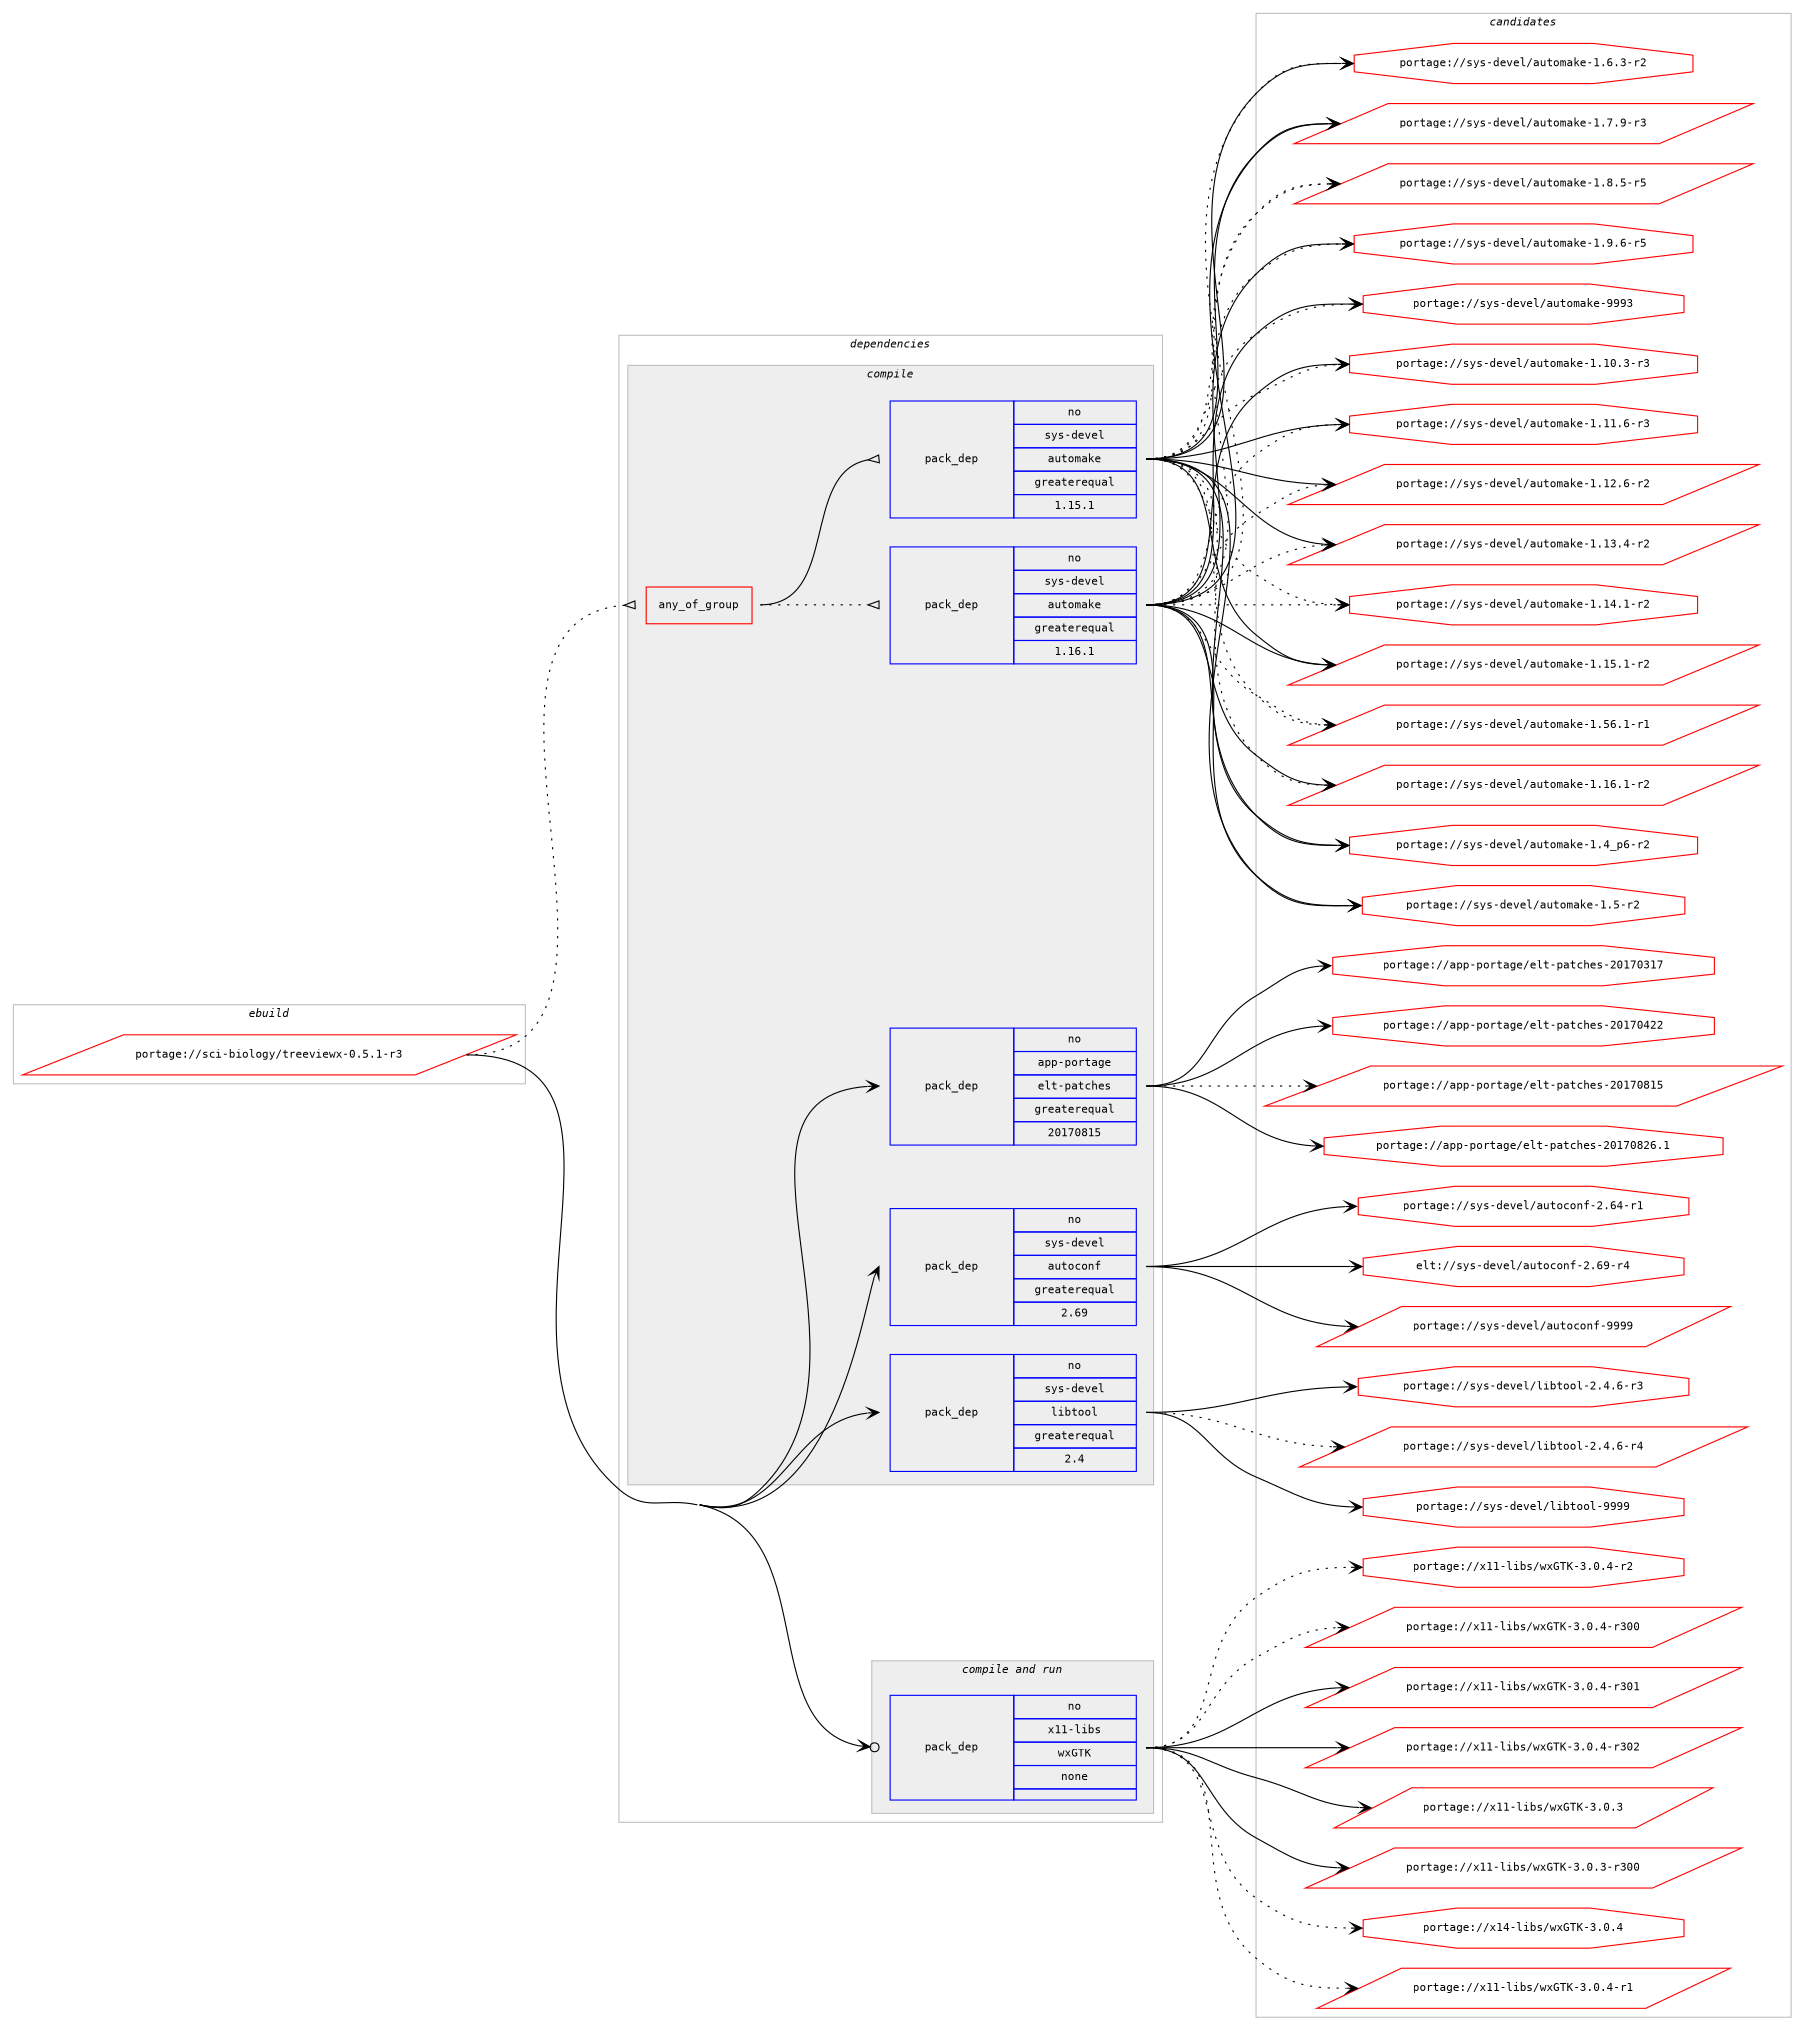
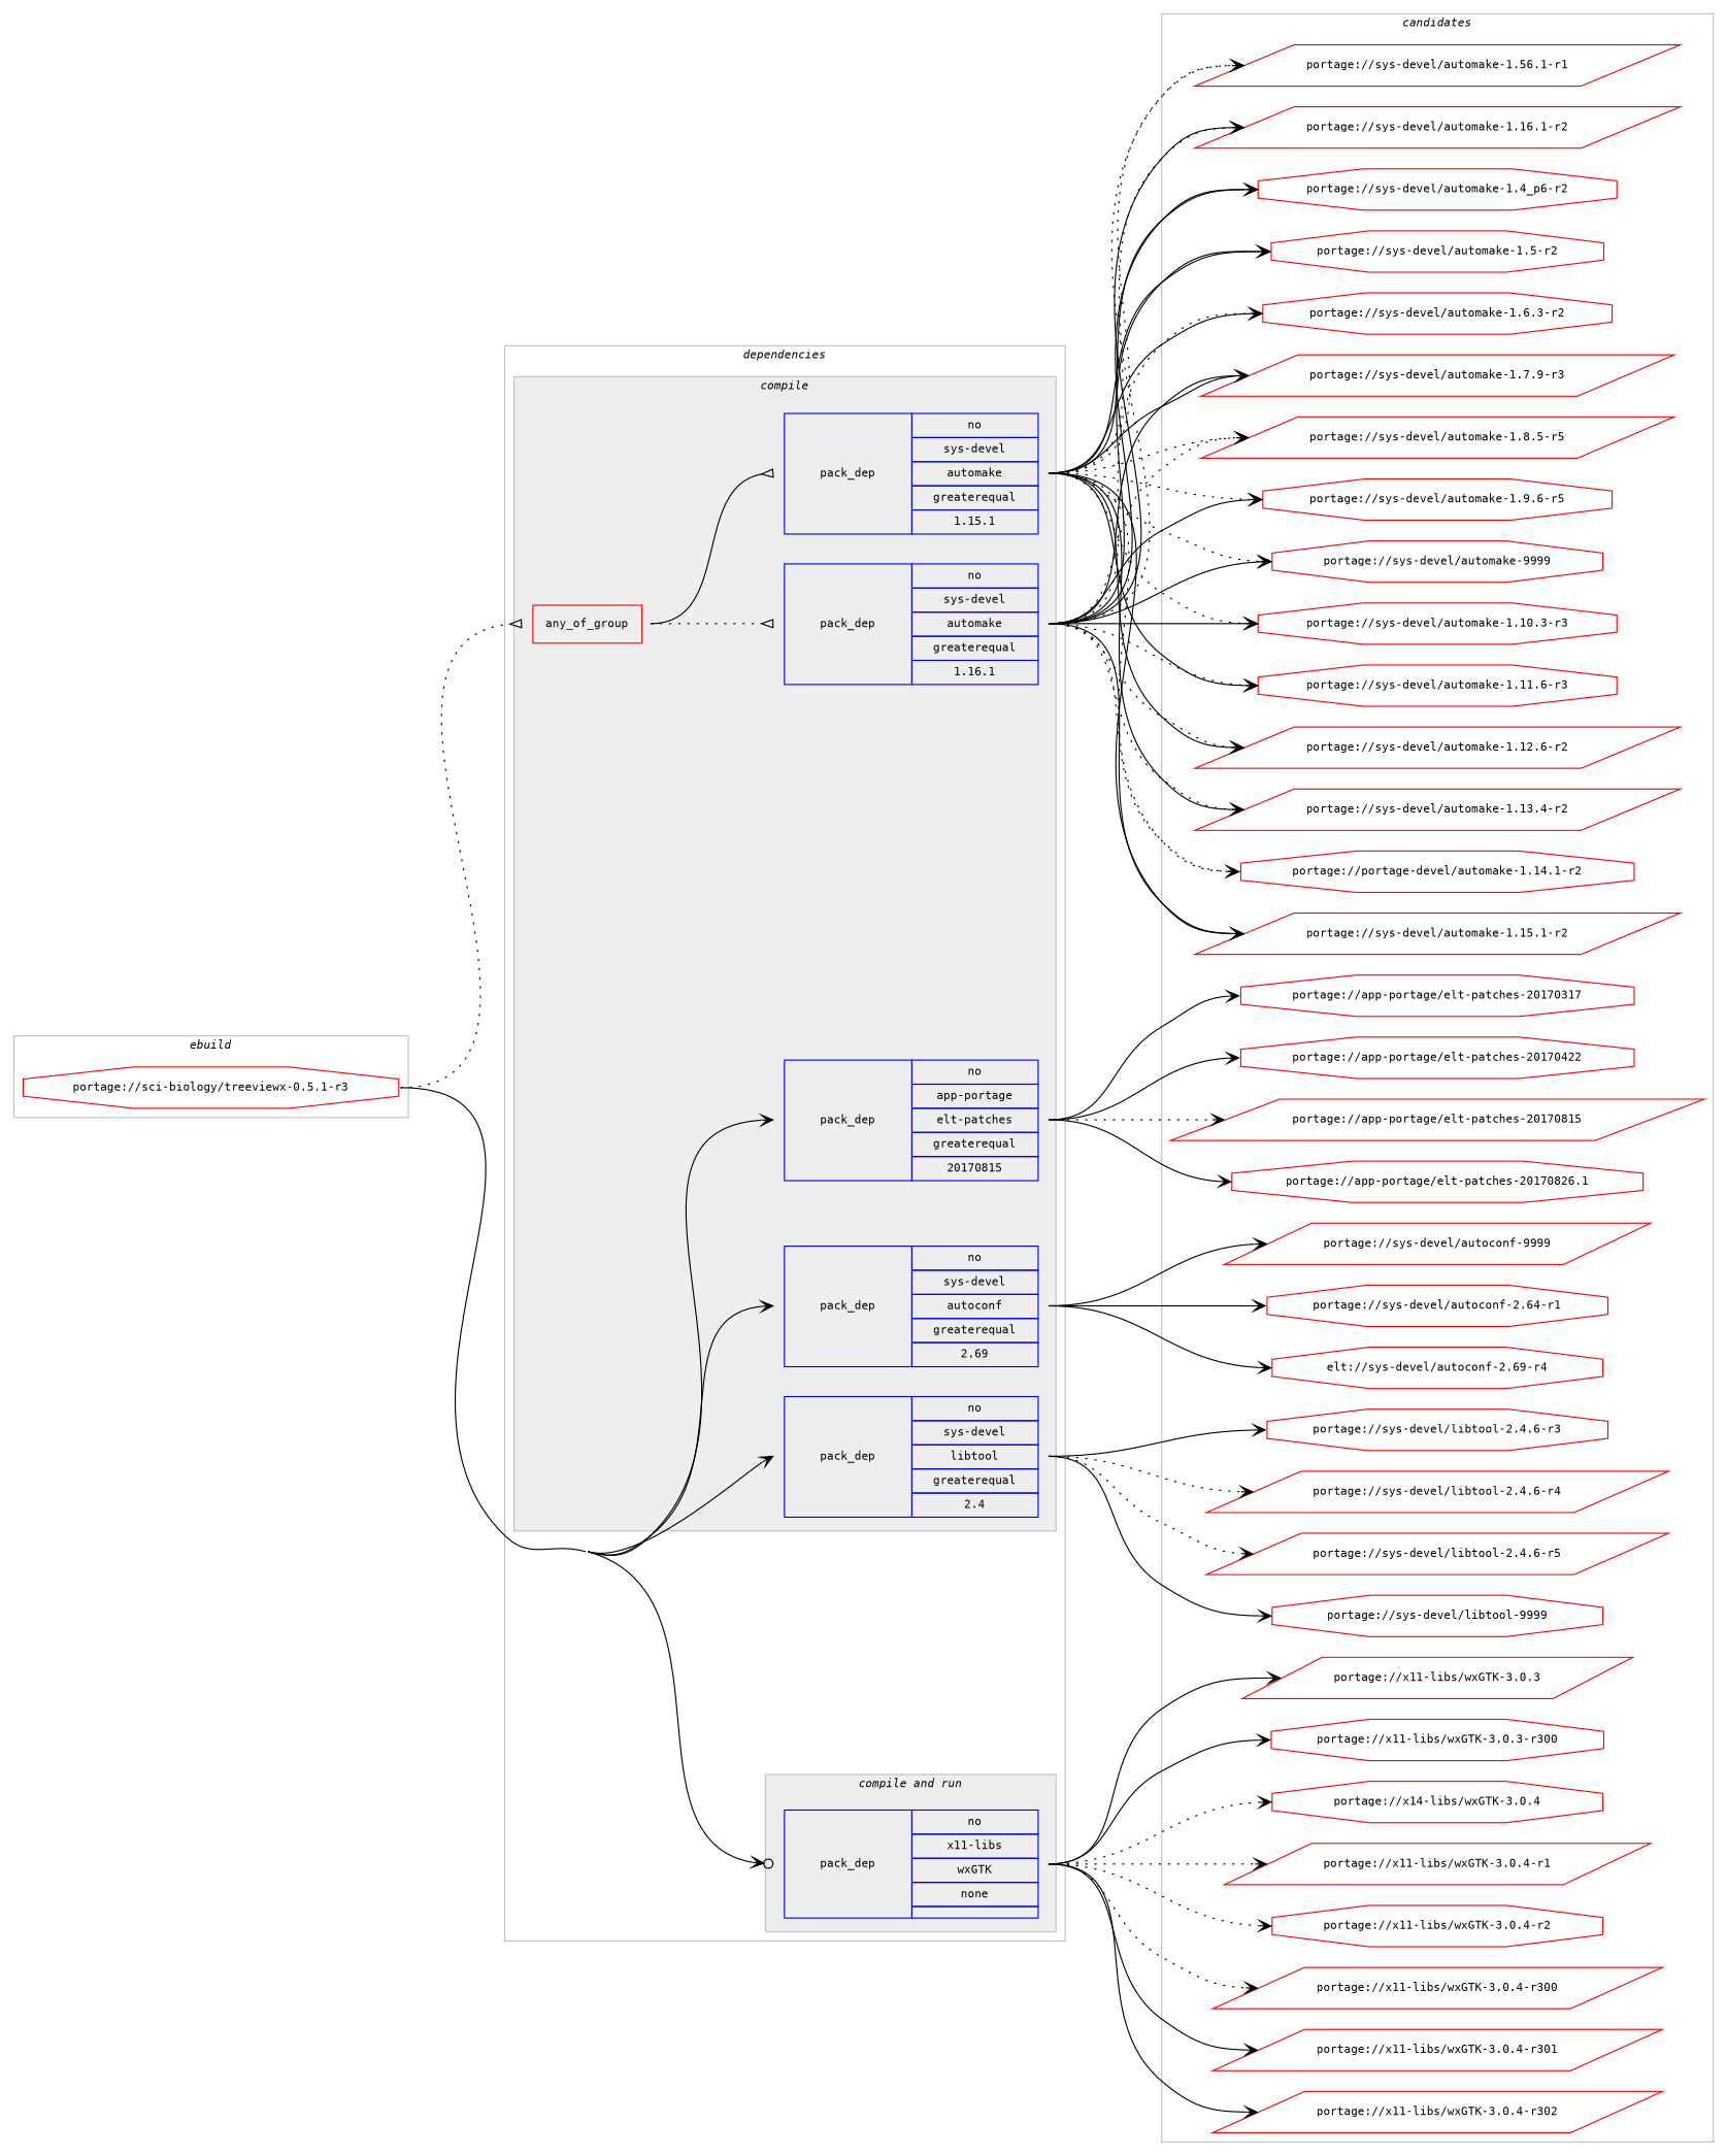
  digraph {
    compound=true
    concentrate=true
    fontname="DejaVu Sans Mono"
    fontsize=10
    newrank=true
    rankdir=LR
    ranksep=1.5
    node [color=red fontname="DejaVu Sans Mono" fontsize=10 shape=parallelogram]
    edge [arrowhead=vee fontname="DejaVu Sans Mono" headport=w style=solid tailport=e weight=100]
-   n1 [label="portage://sci-biology/treeviewx-0.5.1-r3" width=4]
+   n1 [label="portage://sci-biology/treeviewx-0.5.1-r3" shape=octagon width=4]
    n2 [color=blue label=<<TABLE BORDER="0" CELLBORDER="1" CELLSPACING="0" CELLPADDING="4" WIDTH="220"><TR><TD ROWSPAN="6" CELLPADDING="30">pack_dep</TD></TR><TR><TD WIDTH="110">no</TD></TR><TR><TD>sys-devel</TD></TR><TR><TD>automake</TD></TR><TR><TD>greaterequal</TD></TR><TR><TD>1.16.1</TD></TR></TABLE>> shape=none]
    n3 [color=blue label=<<TABLE BORDER="0" CELLBORDER="1" CELLSPACING="0" CELLPADDING="4" WIDTH="220"><TR><TD ROWSPAN="6" CELLPADDING="30">pack_dep</TD></TR><TR><TD WIDTH="110">no</TD></TR><TR><TD>sys-devel</TD></TR><TR><TD>automake</TD></TR><TR><TD>greaterequal</TD></TR><TR><TD>1.15.1</TD></TR></TABLE>> shape=none]
    n4 [label=<<TABLE BORDER="0" CELLBORDER="1" CELLSPACING="0" CELLPADDING="4"><TR><TD CELLPADDING="10">any_of_group</TD></TR></TABLE>> shape=none]
    n5 [color=blue label=<<TABLE BORDER="0" CELLBORDER="1" CELLSPACING="0" CELLPADDING="4" WIDTH="220"><TR><TD ROWSPAN="6" CELLPADDING="30">pack_dep</TD></TR><TR><TD WIDTH="110">no</TD></TR><TR><TD>app-portage</TD></TR><TR><TD>elt-patches</TD></TR><TR><TD>greaterequal</TD></TR><TR><TD>20170815</TD></TR></TABLE>> shape=none]
    n6 [color=blue label=<<TABLE BORDER="0" CELLBORDER="1" CELLSPACING="0" CELLPADDING="4" WIDTH="220"><TR><TD ROWSPAN="6" CELLPADDING="30">pack_dep</TD></TR><TR><TD WIDTH="110">no</TD></TR><TR><TD>sys-devel</TD></TR><TR><TD>autoconf</TD></TR><TR><TD>greaterequal</TD></TR><TR><TD>2.69</TD></TR></TABLE>> shape=none]
    n7 [color=blue label=<<TABLE BORDER="0" CELLBORDER="1" CELLSPACING="0" CELLPADDING="4" WIDTH="220"><TR><TD ROWSPAN="6" CELLPADDING="30">pack_dep</TD></TR><TR><TD WIDTH="110">no</TD></TR><TR><TD>sys-devel</TD></TR><TR><TD>libtool</TD></TR><TR><TD>greaterequal</TD></TR><TR><TD>2.4</TD></TR></TABLE>> shape=none]
    n8 [color=blue label=<<TABLE BORDER="0" CELLBORDER="1" CELLSPACING="0" CELLPADDING="4" WIDTH="220"><TR><TD ROWSPAN="6" CELLPADDING="30">pack_dep</TD></TR><TR><TD WIDTH="110">no</TD></TR><TR><TD>x11-libs</TD></TR><TR><TD>wxGTK</TD></TR><TR><TD>none</TD></TR><TR><TD></TD></TR></TABLE>> shape=none]
    n9 [label="portage://sys-devel/automake-1.10.3-r3" shape=octagon width=4]
    n10 [label="portage://sys-devel/automake-1.11.6-r3" shape=octagon width=4]
    n11 [label="portage://sys-devel/automake-1.12.6-r2" width=4]
    n12 [label="portage://sys-devel/automake-1.13.4-r2" width=4]
-   n13 [label="portage://sys-devel/automake-1.14.1-r2" shape=octagon width=4]
+   n13 [label="portage://portage-devel/automake-1.14.1-r2" shape=octagon width=4]
    n14 [label="portage://sys-devel/automake-1.15.1-r2" width=4]
    n15 [label="portage://sys-devel/automake-1.56.1-r1" width=4]
    n16 [label="portage://sys-devel/automake-1.16.1-r2" width=4]
    n17 [label="portage://sys-devel/automake-1.4_p6-r2" shape=octagon width=4]
    n18 [label="portage://sys-devel/automake-1.5-r2" shape=octagon width=4]
    n19 [label="portage://sys-devel/automake-1.6.3-r2" shape=octagon width=4]
    n20 [label="portage://sys-devel/automake-1.7.9-r3" width=4]
    n21 [label="portage://sys-devel/automake-1.8.5-r5" width=4]
    n22 [label="portage://sys-devel/automake-1.9.6-r5" shape=octagon width=4]
-   n23 [label="portage://sys-devel/automake-9993" shape=octagon width=4]
+   n23 [label="portage://sys-devel/automake-9999" shape=octagon width=4]
    n24 [label="portage://app-portage/elt-patches-20170317" shape=octagon width=4]
    n25 [label="portage://app-portage/elt-patches-20170422" shape=octagon width=4]
    n26 [label="portage://app-portage/elt-patches-20170815" width=4]
    n27 [label="portage://app-portage/elt-patches-20170826.1" shape=octagon width=4]
    n28 [label="portage://sys-devel/autoconf-2.64-r1" shape=octagon width=4]
    n29 [label="elt://sys-devel/autoconf-2.69-r4" shape=octagon width=4]
    n30 [label="portage://sys-devel/autoconf-9999" width=4]
    n31 [label="portage://sys-devel/libtool-2.4.6-r3" shape=octagon width=4]
    n32 [label="portage://sys-devel/libtool-2.4.6-r4" width=4]
+   n33 [label="portage://sys-devel/libtool-2.4.6-r5" width=4]
    n34 [label="portage://sys-devel/libtool-9999" shape=octagon width=4]
    n35 [label="portage://x11-libs/wxGTK-3.0.3" width=4]
-   n36 [label="portage://x11-libs/wxGTK-3.0.3-r300" width=4]
+   n36 [label="portage://x11-libs/wxGTK-3.0.3-r300" shape=octagon width=4]
    n37 [label="portage://x14-libs/wxGTK-3.0.4" shape=octagon width=4]
    n38 [label="portage://x11-libs/wxGTK-3.0.4-r1" width=4]
    n39 [label="portage://x11-libs/wxGTK-3.0.4-r2" shape=octagon width=4]
    n40 [label="portage://x11-libs/wxGTK-3.0.4-r300" width=4]
    n41 [label="portage://x11-libs/wxGTK-3.0.4-r301" width=4]
    n42 [label="portage://x11-libs/wxGTK-3.0.4-r302" width=4]
    subgraph cluster_1 {
      color=gray
      label=<<i>ebuild</i>>
      rank=same
      n1
    }
    subgraph cluster_2 {
      color=gray
      label=<<i>dependencies</i>>
      subgraph cluster_3 {
        color=gray
        fillcolor="#eeeeee"
        label=<<i>compile</i>>
        style=filled
        subgraph sub_4 {
          color=gray
          fillcolor="#eeeeee"
          label=<<i>compile</i>>
          style=filled
          n4
          subgraph sub_5 {
            color=gray
            fillcolor="#eeeeee"
            label=<<i>compile</i>>
            style=filled
            n2
          }
          subgraph sub_6 {
            color=gray
            fillcolor="#eeeeee"
            label=<<i>compile</i>>
            style=filled
            n3
          }
        }
        subgraph sub_7 {
          color=gray
          fillcolor="#eeeeee"
          label=<<i>compile</i>>
          style=filled
          n5
        }
        subgraph sub_8 {
          color=gray
          fillcolor="#eeeeee"
          label=<<i>compile</i>>
          style=filled
          n6
        }
        subgraph sub_9 {
          color=gray
          fillcolor="#eeeeee"
          label=<<i>compile</i>>
          style=filled
          n7
        }
      }
      subgraph cluster_10 {
        color=gray
        fillcolor="#eeeeee"
        label=<<i>compile and run</i>>
        style=filled
        subgraph sub_11 {
          color=gray
          fillcolor="#eeeeee"
          label=<<i>compile and run</i>>
          style=filled
          n8
        }
      }
      subgraph cluster_12 {
        color=gray
        fillcolor="#eeeeee"
        label=<<i>run</i>>
        style=filled
      }
    }
    subgraph cluster_13 {
      color=gray
      label=<<i>candidates</i>>
      rank=same
      subgraph sub_14 {
        color=black
        label=<<i>candidates</i>>
        nodesep=1
        rank=same
        n9
        n10
        n11
        n12
        n13
        n14
        n15
        n16
        n17
        n18
        n19
        n20
        n21
        n22
        n23
      }
      subgraph sub_15 {
        color=black
        label=<<i>candidates</i>>
        nodesep=1
        rank=same
        n9
        n10
        n11
        n12
        n13
        n14
        n15
        n16
        n17
        n18
        n19
        n20
        n21
        n22
        n23
      }
      subgraph sub_16 {
        color=black
        label=<<i>candidates</i>>
        nodesep=1
        rank=same
        n24
        n25
        n26
        n27
      }
      subgraph sub_17 {
        color=black
        label=<<i>candidates</i>>
        nodesep=1
        rank=same
        n28
        n29
        n30
      }
      subgraph sub_18 {
        color=black
        label=<<i>candidates</i>>
        nodesep=1
        rank=same
        n31
        n32
+       n33
        n34
      }
      subgraph sub_19 {
        color=black
        label=<<i>candidates</i>>
        nodesep=1
        rank=same
        n35
        n36
        n37
        n38
        n39
        n40
        n41
        n42
      }
    }
    n1 -> n4 [arrowhead=oinv style=dotted weight=20]
    n1 -> n5 [weight=20]
    n1 -> n6 [weight=20]
    n1 -> n7 [weight=20]
    n1 -> n8 [arrowhead=odotvee weight=20]
    n2 -> n9
    n2 -> n10 [style=dotted]
    n2 -> n11 [style=dotted]
    n2 -> n12 [style=dotted]
    n2 -> n13 [style=dotted]
    n2 -> n14
    n2 -> n15 [style=dotted]
    n2 -> n16
    n2 -> n17
    n2 -> n18
    n2 -> n19 [style=dotted]
    n2 -> n20
    n2 -> n21 [style=dotted]
    n2 -> n22
    n2 -> n23
    n3 -> n9 [style=dotted]
    n3 -> n10
    n3 -> n11
    n3 -> n12
    n3 -> n13 [style=dotted]
    n3 -> n14
    n3 -> n15 [style=dotted]
    n3 -> n16 [style=dotted]
    n3 -> n17
    n3 -> n18
    n3 -> n19
    n3 -> n20
    n3 -> n21 [style=dotted]
    n3 -> n22 [style=dotted]
    n3 -> n23 [style=dotted]
    n4 -> n2 [arrowhead=oinv style=dotted weight=20]
    n4 -> n3 [arrowhead=oinv weight=20]
    n5 -> n24
    n5 -> n25
    n5 -> n26 [style=dotted]
    n5 -> n27
    n6 -> n28
    n6 -> n29
    n6 -> n30
    n7 -> n31
    n7 -> n32 [style=dotted]
+   n7 -> n33 [style=dotted]
    n7 -> n34
    n8 -> n35
    n8 -> n36
    n8 -> n37 [style=dotted]
    n8 -> n38 [style=dotted]
    n8 -> n39 [style=dotted]
    n8 -> n40 [style=dotted]
    n8 -> n41
    n8 -> n42
  }
